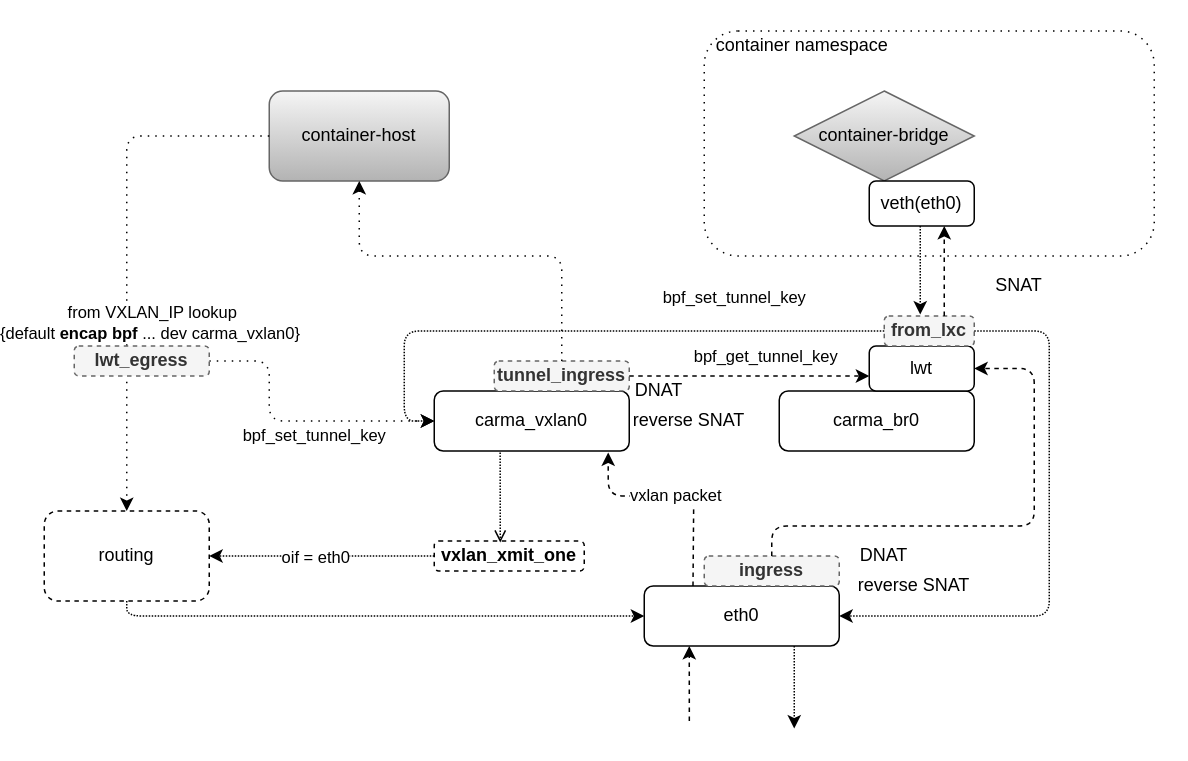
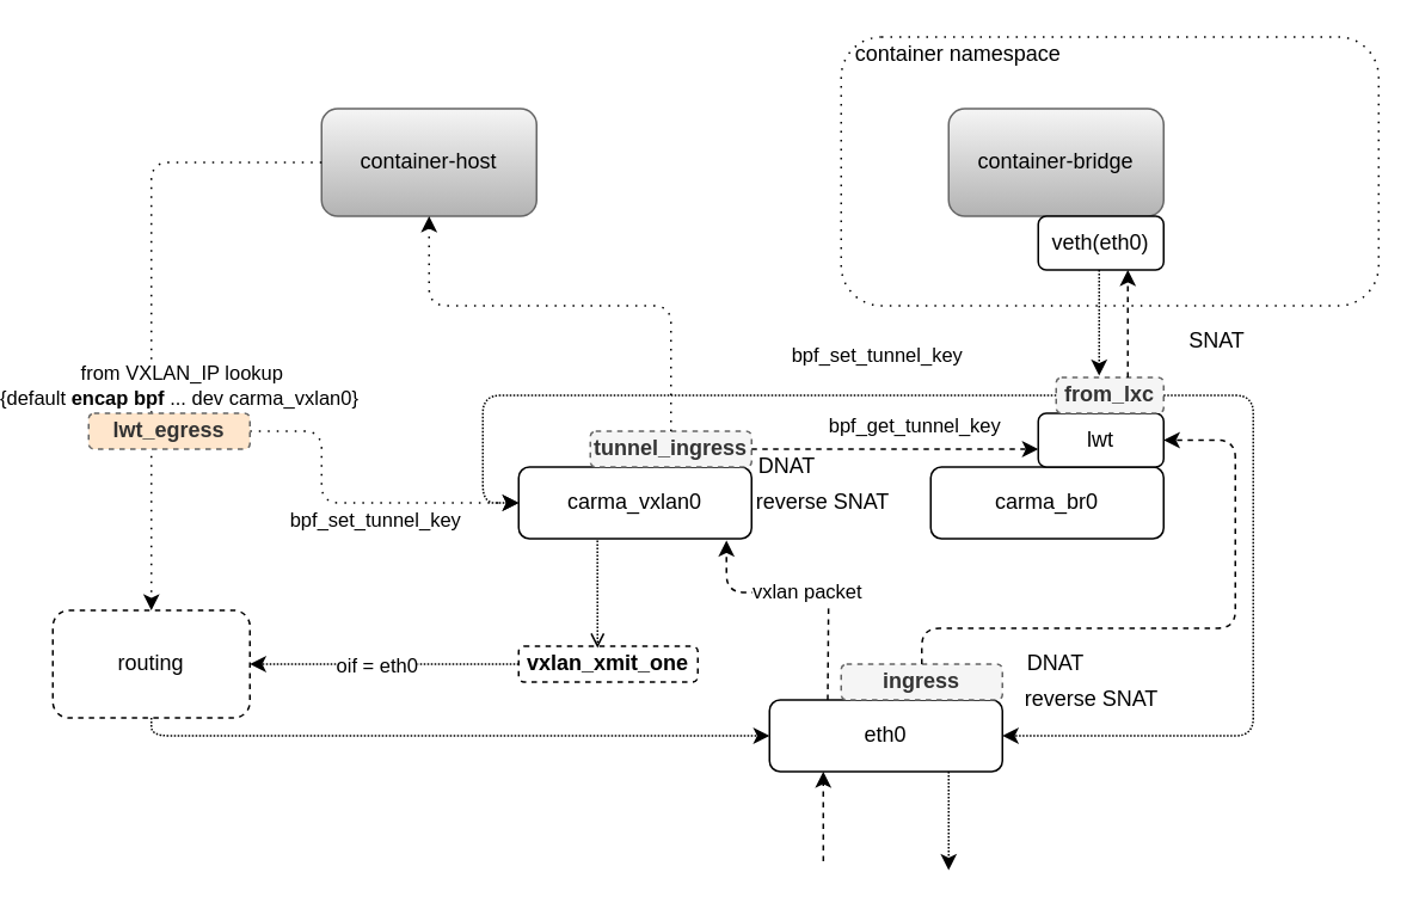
  <mxCell id="0" />
  <mxCell id="1" parent="0" />
  <mxCell id="2" value="" style="rounded=1;whiteSpace=wrap;html=1;dashed=1;dashPattern=1 4;" parent="1" vertex="1"><mxGeometry x="460" y="20" width="300" height="150" as="geometry" /></mxCell>
  <mxCell id="3" value="container-host" style="rounded=1;whiteSpace=wrap;html=1;gradientColor=#b3b3b3;fillColor=#f5f5f5;strokeColor=#666666;" parent="1" vertex="1"><mxGeometry x="170" y="60" width="120" height="60" as="geometry" /></mxCell>
- <mxCell id="4" value="container-bridge" style="rhombus;whiteSpace=wrap;html=1;gradientColor=#b3b3b3;fillColor=#f5f5f5;strokeColor=#666666;" parent="1" vertex="1"><mxGeometry x="520" y="60" width="120" height="60" as="geometry" /></mxCell>
+ <mxCell id="4" value="container-bridge" style="rounded=1;whiteSpace=wrap;html=1;gradientColor=#b3b3b3;fillColor=#f5f5f5;strokeColor=#666666;" parent="1" vertex="1"><mxGeometry x="520" y="60" width="120" height="60" as="geometry" /></mxCell>
  <mxCell id="5" value="carma_br0" style="rounded=1;whiteSpace=wrap;html=1;" parent="1" vertex="1"><mxGeometry x="510" y="260" width="130" height="40" as="geometry" /></mxCell>
  <mxCell id="6" value="lwt" style="rounded=1;whiteSpace=wrap;html=1;" parent="1" vertex="1"><mxGeometry x="570" y="230" width="70" height="30" as="geometry" /></mxCell>
  <mxCell id="7" value="veth(eth0)" style="rounded=1;whiteSpace=wrap;html=1;" parent="1" vertex="1"><mxGeometry x="570" y="120" width="70" height="30" as="geometry" /></mxCell>
  <mxCell id="8" value="&lt;b&gt;from_lxc&lt;/b&gt;" style="rounded=1;whiteSpace=wrap;html=1;fillColor=#f5f5f5;strokeColor=#666666;fontColor=#333333;dashed=1;" parent="1" vertex="1"><mxGeometry x="580" y="210" width="60" height="20" as="geometry" /></mxCell>
  <mxCell id="9" value="eth0" style="rounded=1;whiteSpace=wrap;html=1;" parent="1" vertex="1"><mxGeometry x="420" y="390" width="130" height="40" as="geometry" /></mxCell>
  <mxCell id="10" value="&lt;b&gt;ingress&lt;/b&gt;" style="rounded=1;whiteSpace=wrap;html=1;fillColor=#f5f5f5;strokeColor=#666666;fontColor=#333333;dashed=1;" parent="1" vertex="1"><mxGeometry x="460" y="370" width="90" height="20" as="geometry" /></mxCell>
  <mxCell id="11" value="container namespace" style="text;html=1;align=center;verticalAlign=middle;resizable=0;points=[];autosize=1;" parent="1" vertex="1"><mxGeometry x="460" y="20" width="130" height="20" as="geometry" /></mxCell>
  <mxCell id="12" value="DNAT" style="text;html=1;strokeColor=none;fillColor=none;align=center;verticalAlign=middle;whiteSpace=wrap;rounded=0;dashed=1;" parent="1" vertex="1"><mxGeometry x="560" y="360" width="40" height="20" as="geometry" /></mxCell>
  <mxCell id="13" value="reverse SNAT" style="text;html=1;strokeColor=none;fillColor=none;align=center;verticalAlign=middle;whiteSpace=wrap;rounded=0;dashed=1;" parent="1" vertex="1"><mxGeometry x="560" y="380" width="80" height="20" as="geometry" /></mxCell>
  <mxCell id="14" value="SNAT" style="text;html=1;strokeColor=none;fillColor=none;align=center;verticalAlign=middle;whiteSpace=wrap;rounded=0;dashed=1;" parent="1" vertex="1"><mxGeometry x="650" y="180" width="40" height="20" as="geometry" /></mxCell>
  <mxCell id="15" value="carma_vxlan0" style="rounded=1;whiteSpace=wrap;html=1;" parent="1" vertex="1"><mxGeometry x="280" y="260" width="130" height="40" as="geometry" /></mxCell>
  <mxCell id="16" value="&lt;b&gt;tunnel_ingress&lt;/b&gt;" style="rounded=1;whiteSpace=wrap;html=1;fillColor=#f5f5f5;strokeColor=#666666;fontColor=#333333;dashed=1;" parent="1" vertex="1"><mxGeometry x="320" y="240" width="90" height="20" as="geometry" /></mxCell>
  <mxCell id="17" value="" style="endArrow=classic;html=1;entryX=0.4;entryY=-0.05;entryDx=0;entryDy=0;dashed=1;dashPattern=1 1;entryPerimeter=0;" parent="1" target="8" edge="1"><mxGeometry width="50" height="50" relative="1" as="geometry"><mxPoint x="604" y="150" as="sourcePoint" /><mxPoint x="560" y="260" as="targetPoint" /></mxGeometry></mxCell>
  <mxCell id="18" value="" style="endArrow=classic;html=1;entryX=1;entryY=0.5;entryDx=0;entryDy=0;dashed=1;dashPattern=1 1;exitX=1;exitY=0.5;exitDx=0;exitDy=0;" parent="1" source="8" target="9" edge="1"><mxGeometry width="50" height="50" relative="1" as="geometry"><mxPoint x="635" y="160" as="sourcePoint" /><mxPoint x="635" y="220" as="targetPoint" /><Array as="points"><mxPoint x="690" y="220" /><mxPoint x="690" y="410" /></Array></mxGeometry></mxCell>
  <mxCell id="19" value="" style="endArrow=classic;html=1;entryX=0.75;entryY=0;entryDx=0;entryDy=0;dashed=1;dashPattern=1 1;" parent="1" edge="1"><mxGeometry width="50" height="50" relative="1" as="geometry"><mxPoint x="520" y="430" as="sourcePoint" /><mxPoint x="520" y="485" as="targetPoint" /></mxGeometry></mxCell>
  <mxCell id="20" value="" style="endArrow=classic;html=1;entryX=0;entryY=0.5;entryDx=0;entryDy=0;dashed=1;dashPattern=1 1;exitX=0;exitY=0.5;exitDx=0;exitDy=0;" parent="1" source="8" target="15" edge="1"><mxGeometry width="50" height="50" relative="1" as="geometry"><mxPoint x="635" y="160" as="sourcePoint" /><mxPoint x="280" y="310" as="targetPoint" /><Array as="points"><mxPoint x="500" y="220" /><mxPoint x="260" y="220" /><mxPoint x="260" y="280" /></Array></mxGeometry></mxCell>
  <mxCell id="21" value="bpf_get_tunnel_key" style="edgeLabel;html=1;align=center;verticalAlign=middle;resizable=0;points=[];" parent="20" vertex="1" connectable="0"><mxGeometry x="-0.378" relative="1" as="geometry"><mxPoint x="44" y="16" as="offset" /></mxGeometry></mxCell>
  <mxCell id="22" value="routing" style="rounded=1;whiteSpace=wrap;html=1;dashed=1;" parent="1" vertex="1"><mxGeometry x="20" y="340" width="110" height="60" as="geometry" /></mxCell>
  <mxCell id="23" value="" style="endArrow=classic;html=1;entryX=0.315;entryY=1;entryDx=0;entryDy=0;dashed=1;entryPerimeter=0;" parent="1" edge="1"><mxGeometry width="50" height="50" relative="1" as="geometry"><mxPoint x="450.05" y="480" as="sourcePoint" /><mxPoint x="450" y="430" as="targetPoint" /></mxGeometry></mxCell>
  <mxCell id="24" value="" style="endArrow=classic;html=1;entryX=1;entryY=0.5;entryDx=0;entryDy=0;dashed=1;exitX=0.5;exitY=0;exitDx=0;exitDy=0;" parent="1" source="10" target="6" edge="1"><mxGeometry width="50" height="50" relative="1" as="geometry"><mxPoint x="471" y="490" as="sourcePoint" /><mxPoint x="470.95" y="440" as="targetPoint" /><Array as="points"><mxPoint x="505" y="350" /><mxPoint x="680" y="350" /><mxPoint x="680" y="245" /></Array></mxGeometry></mxCell>
  <mxCell id="25" value="" style="endArrow=classic;html=1;entryX=0.315;entryY=1;entryDx=0;entryDy=0;dashed=1;entryPerimeter=0;" parent="1" edge="1"><mxGeometry width="50" height="50" relative="1" as="geometry"><mxPoint x="620" y="210" as="sourcePoint" /><mxPoint x="620" y="150" as="targetPoint" /></mxGeometry></mxCell>
  <mxCell id="26" value="" style="endArrow=classic;html=1;entryX=0.892;entryY=1.025;entryDx=0;entryDy=0;dashed=1;entryPerimeter=0;exitX=0.25;exitY=0;exitDx=0;exitDy=0;" parent="1" source="9" target="15" edge="1"><mxGeometry width="50" height="50" relative="1" as="geometry"><mxPoint x="390.02" y="390" as="sourcePoint" /><mxPoint x="364.5" y="300" as="targetPoint" /><Array as="points"><mxPoint x="453" y="330" /><mxPoint x="396" y="330" /></Array></mxGeometry></mxCell>
  <mxCell id="27" value="vxlan packet" style="edgeLabel;html=1;align=center;verticalAlign=middle;resizable=0;points=[];" parent="26" vertex="1" connectable="0"><mxGeometry x="-0.339" y="22" relative="1" as="geometry"><mxPoint x="9.1" y="-11.82" as="offset" /></mxGeometry></mxCell>
  <mxCell id="28" value="" style="endArrow=classic;html=1;dashed=1;exitX=1;exitY=0.5;exitDx=0;exitDy=0;" parent="1" source="16" edge="1"><mxGeometry width="50" height="50" relative="1" as="geometry"><mxPoint x="471" y="490" as="sourcePoint" /><mxPoint x="570" y="250" as="targetPoint" /><Array as="points" /></mxGeometry></mxCell>
  <mxCell id="29" value="" style="endArrow=classic;html=1;dashed=1;dashPattern=1 4;exitX=0;exitY=0.5;exitDx=0;exitDy=0;" parent="1" source="3" target="22" edge="1"><mxGeometry width="50" height="50" relative="1" as="geometry"><mxPoint x="320" y="120" as="sourcePoint" /><mxPoint x="195" y="250" as="targetPoint" /><Array as="points"><mxPoint x="75" y="90" /></Array></mxGeometry></mxCell>
  <mxCell id="30" value="from VXLAN_IP lookup &lt;br&gt;{default &lt;b&gt;encap bpf&amp;nbsp;&lt;/b&gt;... dev carma_vxlan0}&amp;nbsp;" style="edgeLabel;html=1;align=center;verticalAlign=middle;resizable=0;points=[];" parent="29" vertex="1" connectable="0"><mxGeometry x="0.255" relative="1" as="geometry"><mxPoint x="16.21" y="3" as="offset" /></mxGeometry></mxCell>
  <mxCell id="31" value="" style="endArrow=classic;html=1;entryX=0.5;entryY=1;entryDx=0;entryDy=0;dashed=1;dashPattern=1 4;exitX=0.5;exitY=0;exitDx=0;exitDy=0;" parent="1" source="16" target="3" edge="1"><mxGeometry width="50" height="50" relative="1" as="geometry"><mxPoint x="270" y="100" as="sourcePoint" /><mxPoint x="205" y="240" as="targetPoint" /><Array as="points"><mxPoint x="365" y="170" /><mxPoint x="230" y="170" /></Array></mxGeometry></mxCell>
  <mxCell id="32" value="DNAT" style="text;html=1;strokeColor=none;fillColor=none;align=center;verticalAlign=middle;whiteSpace=wrap;rounded=0;dashed=1;" parent="1" vertex="1"><mxGeometry x="410" y="250" width="40" height="20" as="geometry" /></mxCell>
  <mxCell id="33" value="reverse SNAT" style="text;html=1;strokeColor=none;fillColor=none;align=center;verticalAlign=middle;whiteSpace=wrap;rounded=0;dashed=1;" parent="1" vertex="1"><mxGeometry x="410" y="270" width="80" height="20" as="geometry" /></mxCell>
  <mxCell id="34" value="&lt;b&gt;vxlan_xmit_one&lt;/b&gt;" style="rounded=1;whiteSpace=wrap;html=1;dashed=1;" parent="1" vertex="1"><mxGeometry x="280" y="360" width="100" height="20" as="geometry" /></mxCell>
  <mxCell id="35" value="" style="endArrow=open;html=1;dashed=1;dashPattern=1 1;entryX=0.44;entryY=0.05;entryDx=0;entryDy=0;entryPerimeter=0;exitX=0.338;exitY=1.025;exitDx=0;exitDy=0;exitPerimeter=0;" parent="1" target="34" edge="1" source="15"><mxGeometry width="50" height="50" relative="1" as="geometry"><mxPoint x="324" y="320" as="sourcePoint" /><mxPoint x="325" y="350" as="targetPoint" /></mxGeometry></mxCell>
  <mxCell id="36" value="bpf_set_tunnel_key" style="edgeLabel;html=1;align=center;verticalAlign=middle;resizable=0;points=[];" parent="35" vertex="1" connectable="0"><mxGeometry x="-0.22" y="1" relative="1" as="geometry"><mxPoint x="155" y="-126" as="offset" /></mxGeometry></mxCell>
  <mxCell id="37" value="bpf_set_tunnel_key" style="edgeLabel;html=1;align=center;verticalAlign=middle;resizable=0;points=[];" vertex="1" connectable="0" parent="35"><mxGeometry x="-0.22" y="1" relative="1" as="geometry"><mxPoint x="-125" y="-34" as="offset" /></mxGeometry></mxCell>
  <mxCell id="38" value="" style="endArrow=classic;html=1;entryX=1;entryY=0.5;entryDx=0;entryDy=0;dashed=1;dashPattern=1 1;exitX=0;exitY=0.5;exitDx=0;exitDy=0;" parent="1" source="34" target="22" edge="1"><mxGeometry width="50" height="50" relative="1" as="geometry"><mxPoint x="250" y="360" as="sourcePoint" /><mxPoint x="250" y="415" as="targetPoint" /></mxGeometry></mxCell>
  <mxCell id="39" value="oif = eth0" style="edgeLabel;html=1;align=center;verticalAlign=middle;resizable=0;points=[];" parent="38" vertex="1" connectable="0"><mxGeometry x="0.187" y="1" relative="1" as="geometry"><mxPoint x="9" y="-1" as="offset" /></mxGeometry></mxCell>
  <mxCell id="40" value="" style="endArrow=classic;html=1;entryX=0;entryY=0.5;entryDx=0;entryDy=0;dashed=1;dashPattern=1 1;exitX=0.5;exitY=1;exitDx=0;exitDy=0;" parent="1" source="22" target="9" edge="1"><mxGeometry width="50" height="50" relative="1" as="geometry"><mxPoint x="290" y="370" as="sourcePoint" /><mxPoint x="210" y="370" as="targetPoint" /><Array as="points"><mxPoint x="75" y="410" /></Array></mxGeometry></mxCell>
  <mxCell id="41" value="" style="endArrow=classic;html=1;dashed=1;dashPattern=1 4;exitX=1;exitY=0.5;exitDx=0;exitDy=0;entryX=0;entryY=0.5;entryDx=0;entryDy=0;" parent="1" source="42" target="15" edge="1"><mxGeometry width="50" height="50" relative="1" as="geometry"><mxPoint x="270" y="100" as="sourcePoint" /><mxPoint x="280" y="310" as="targetPoint" /><Array as="points"><mxPoint x="170" y="240" /><mxPoint x="170" y="280" /></Array></mxGeometry></mxCell>
- <mxCell id="42" value="&lt;b&gt;lwt_egress&lt;/b&gt;" style="rounded=1;whiteSpace=wrap;html=1;fillColor=#f5f5f5;strokeColor=#666666;fontColor=#333333;dashed=1;" vertex="1" parent="1"><mxGeometry x="40" y="230" width="90" height="20" as="geometry" /></mxCell>
+ <mxCell id="42" value="&lt;b&gt;lwt_egress&lt;/b&gt;" style="rounded=1;whiteSpace=wrap;html=1;fillColor=#ffe6cc;strokeColor=#666666;fontColor=#333333;dashed=1;" vertex="1" parent="1"><mxGeometry x="40" y="230" width="90" height="20" as="geometry" /></mxCell>
